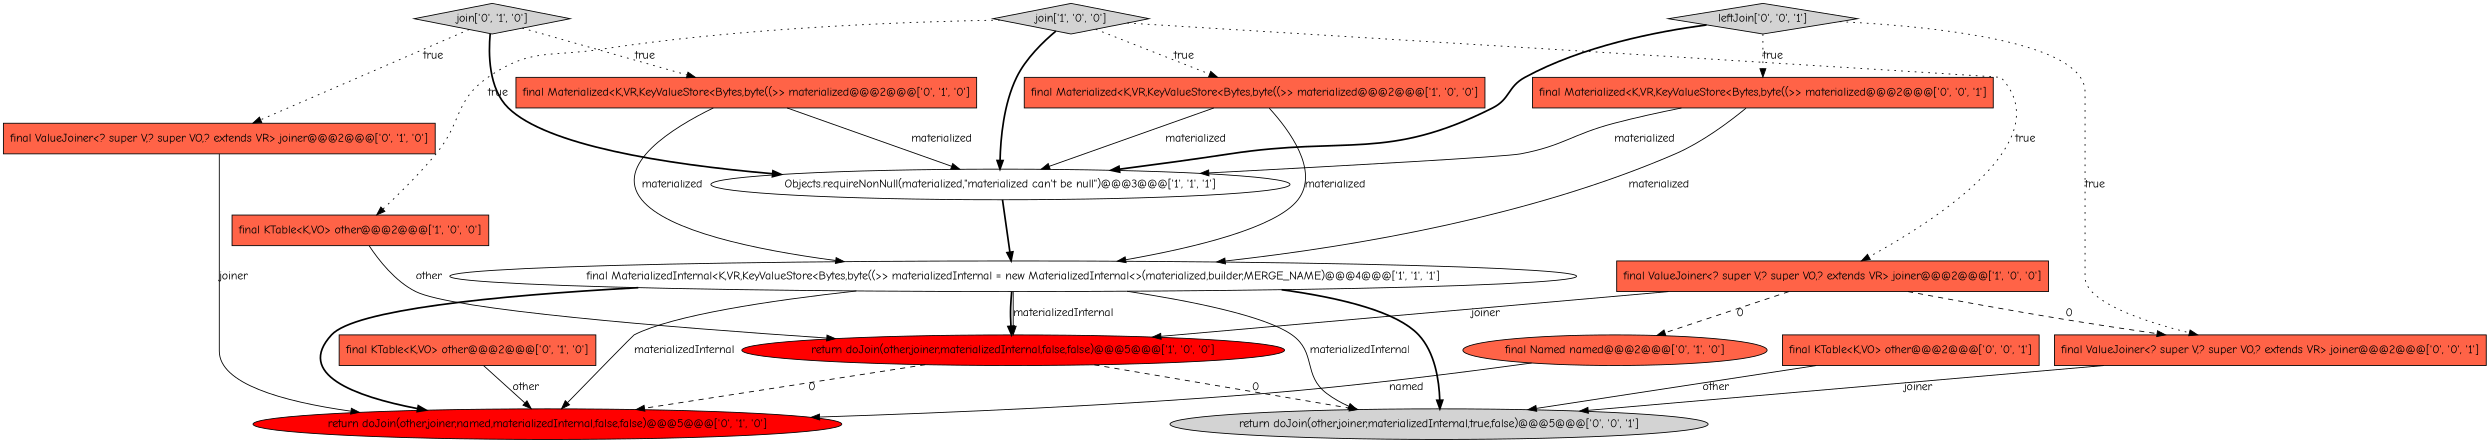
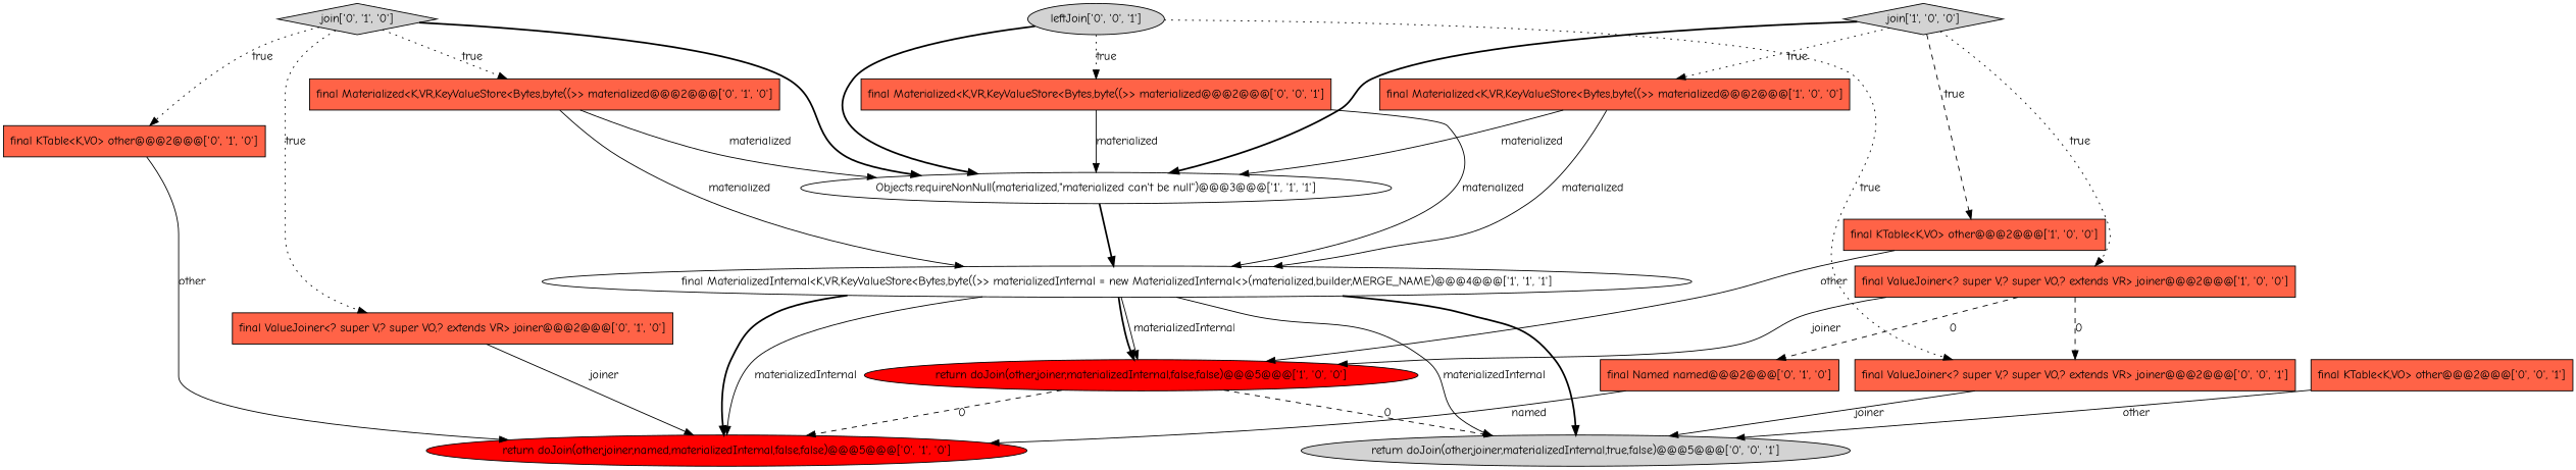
  digraph {
    fontname="Comic Neue"
    node [fillcolor=tomato fontname="Comic Neue" shape=box style=filled]
    edge [fontname="Comic Neue" style=solid]
    n1 [label="final Materialized<K,VR,KeyValueStore<Bytes,byte((>> materialized@@@2@@@['0', '1', '0']"]
    n2 [fillcolor=white label="final MaterializedInternal<K,VR,KeyValueStore<Bytes,byte((>> materializedInternal = new MaterializedInternal<>(materialized,builder,MERGE_NAME)@@@4@@@['1', '1', '1']" shape=ellipse]
    n3 [fillcolor=white label="Objects.requireNonNull(materialized,\"materialized can't be null\")@@@3@@@['1', '1', '1']" shape=ellipse]
    n4 [fillcolor=red label="return doJoin(other,joiner,materializedInternal,false,false)@@@5@@@['1', '0', '0']" shape=ellipse]
    n5 [fillcolor=red label="return doJoin(other,joiner,named,materializedInternal,false,false)@@@5@@@['0', '1', '0']" shape=ellipse]
    n6 [fillcolor=lightgray label="return doJoin(other,joiner,materializedInternal,true,false)@@@5@@@['0', '0', '1']" shape=ellipse]
    n7 [label="final KTable<K,VO> other@@@2@@@['1', '0', '0']"]
    n8 [label="final KTable<K,VO> other@@@2@@@['0', '1', '0']"]
-   n9 [label="final Named named@@@2@@@['0', '1', '0']" shape=ellipse]
+   n9 [label="final Named named@@@2@@@['0', '1', '0']"]
    n10 [label="final KTable<K,VO> other@@@2@@@['0', '0', '1']"]
-   n11 [fillcolor=lightgray label="leftJoin['0', '0', '1']" shape=diamond]
+   n11 [fillcolor=lightgray label="leftJoin['0', '0', '1']" shape=ellipse]
    n12 [label="final Materialized<K,VR,KeyValueStore<Bytes,byte((>> materialized@@@2@@@['0', '0', '1']"]
    n13 [label="final ValueJoiner<? super V,? super VO,? extends VR> joiner@@@2@@@['0', '0', '1']"]
    n14 [fillcolor=lightgray label="join['0', '1', '0']" shape=diamond]
    n15 [label="final ValueJoiner<? super V,? super VO,? extends VR> joiner@@@2@@@['0', '1', '0']"]
    n16 [fillcolor=lightgray label="join['1', '0', '0']" shape=diamond]
    n17 [label="final Materialized<K,VR,KeyValueStore<Bytes,byte((>> materialized@@@2@@@['1', '0', '0']"]
    n18 [label="final ValueJoiner<? super V,? super VO,? extends VR> joiner@@@2@@@['1', '0', '0']"]
    n1 -> n2 [label=materialized]
    n1 -> n3 [label=materialized]
    n2 -> n4 [style=bold]
    n2 -> n4 [label=materializedInternal]
    n2 -> n5 [label=materializedInternal]
    n2 -> n5 [style=bold]
    n2 -> n6 [style=bold]
    n2 -> n6 [label=materializedInternal]
    n3 -> n2 [style=bold]
    n4 -> n5 [label=0 style=dashed]
    n4 -> n6 [label=0 style=dashed]
    n7 -> n4 [label=other]
    n8 -> n5 [label=other]
    n9 -> n5 [label=named]
    n10 -> n6 [label=other]
    n11 -> n3 [style=bold]
    n11 -> n12 [label=true style=dotted]
    n11 -> n13 [label=true style=dotted]
    n12 -> n2 [label=materialized]
    n12 -> n3 [label=materialized]
    n13 -> n6 [label=joiner]
    n14 -> n1 [label=true style=dotted]
    n14 -> n3 [style=bold]
+   n14 -> n8 [label=true style=dotted]
    n14 -> n15 [label=true style=dotted]
    n15 -> n5 [label=joiner]
    n16 -> n3 [style=bold]
-   n16 -> n7 [label=true style=dotted]
+   n16 -> n7 [label=true style=dashed]
    n16 -> n17 [label=true style=dotted]
    n16 -> n18 [label=true style=dotted]
    n17 -> n2 [label=materialized]
    n17 -> n3 [label=materialized]
    n18 -> n4 [label=joiner]
    n18 -> n9 [label=0 style=dashed]
    n18 -> n13 [label=0 style=dashed]
  }
